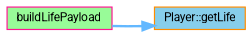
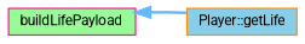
  digraph {
    rankdir=RL
    fontname=Roboto
    node [fontname=Roboto fontsize=10 shape=box style=filled]
    n1 [color=darkorange fillcolor=skyblue fontcolor=black height=0.2 label="Player::getLife" width=0.4]
    n2 [color=deeppink fillcolor=palegreen height=0.2 label=buildLifePayload width=0.4]
-   n1 -> n2 [color=steelblue1 dir=back fontname=Roboto fontsize=10 labelfontname=Helvetica labelfontsize=10 style=bold]
+   n2 -> n1 [color=steelblue1 dir=back fontname=Roboto fontsize=10 labelfontname=Helvetica labelfontsize=10 style=bold]
  }
